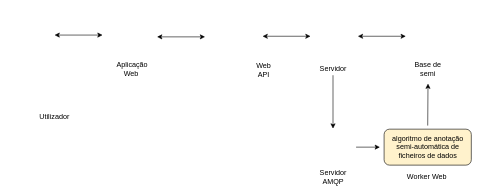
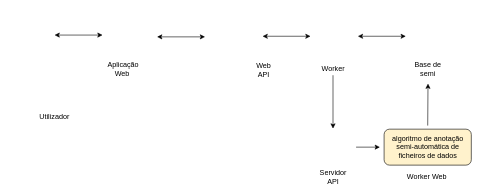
  <mxCell id="0" />
  <mxCell id="1" parent="0" />
  <mxCell id="2" value="" style="shape=image;html=1;verticalLabelPosition=bottom;labelBackgroundColor=#ffffff;verticalAlign=top;imageAspect=1;aspect=fixed;image=https://cdn1.iconfinder.com/data/icons/home-appliances-49/100/Home_Appliances_9-512.png;" parent="1" vertex="1"><mxGeometry x="180" y="20" width="76" height="76" as="geometry" /></mxCell>
  <mxCell id="3" value="" style="shape=image;html=1;verticalLabelPosition=bottom;labelBackgroundColor=#ffffff;verticalAlign=top;imageAspect=1;aspect=fixed;image=https://image.flaticon.com/icons/png/512/115/115804.png;" parent="1" vertex="1"><mxGeometry x="353" y="25" width="71" height="71" as="geometry" /></mxCell>
  <mxCell id="4" value="" style="shape=image;html=1;verticalLabelPosition=bottom;labelBackgroundColor=#ffffff;verticalAlign=top;imageAspect=1;aspect=fixed;image=https://www.freepnglogos.com/uploads/server-png/server-icon-download-icons-17.png;" parent="1" vertex="1"><mxGeometry x="519" y="26" width="71" height="71" as="geometry" /></mxCell>
  <mxCell id="5" value="" style="shape=image;html=1;verticalLabelPosition=bottom;labelBackgroundColor=#ffffff;verticalAlign=top;imageAspect=1;aspect=fixed;image=https://clipartart.com/images/database-icon-clipart.jpg;" parent="1" vertex="1"><mxGeometry x="680" y="28" width="65" height="65" as="geometry" /></mxCell>
  <mxCell id="6" value="" style="shape=image;html=1;verticalLabelPosition=bottom;labelBackgroundColor=#ffffff;verticalAlign=top;imageAspect=1;aspect=fixed;image=https://icons-for-free.com/iconfiles/png/512/friend+human+man+member+person+profile+user+users+icon-1320168707291252637.png;" parent="1" vertex="1"><mxGeometry x="20" y="26" width="70" height="70" as="geometry" /></mxCell>
  <mxCell id="7" value="Utilizador" style="text;html=1;strokeColor=none;fillColor=none;align=center;verticalAlign=middle;whiteSpace=wrap;rounded=0;" parent="1" vertex="1"><mxGeometry x="70" y="185" width="40" height="20" as="geometry" /></mxCell>
- <mxCell id="8" value="&amp;nbsp;Aplicação Web" style="text;html=1;strokeColor=none;fillColor=none;align=center;verticalAlign=middle;whiteSpace=wrap;rounded=0;" parent="1" vertex="1"><mxGeometry x="187" y="105" width="62" height="20" as="geometry" /></mxCell>
+ <mxCell id="8" value="&amp;nbsp;Aplicação Web" style="text;html=1;strokeColor=none;fillColor=none;align=center;verticalAlign=middle;whiteSpace=wrap;rounded=0;" parent="1" vertex="1"><mxGeometry x="172" y="105" width="62" height="20" as="geometry" /></mxCell>
  <mxCell id="9" value="Web API" style="text;html=1;strokeColor=none;fillColor=none;align=center;verticalAlign=middle;whiteSpace=wrap;rounded=0;" parent="1" vertex="1"><mxGeometry x="418.5" y="106" width="40" height="20" as="geometry" /></mxCell>
- <mxCell id="10" value="Servidor" style="text;html=1;strokeColor=none;fillColor=none;align=center;verticalAlign=middle;whiteSpace=wrap;rounded=0;" parent="1" vertex="1"><mxGeometry x="534.5" y="105" width="40" height="20" as="geometry" /></mxCell>
+ <mxCell id="10" value="Worker" style="text;html=1;strokeColor=none;fillColor=none;align=center;verticalAlign=middle;whiteSpace=wrap;rounded=0;" parent="1" vertex="1"><mxGeometry x="534.5" y="105" width="40" height="20" as="geometry" /></mxCell>
  <mxCell id="11" value="Base de semi" style="text;html=1;strokeColor=none;fillColor=none;align=center;verticalAlign=middle;whiteSpace=wrap;rounded=0;" parent="1" vertex="1"><mxGeometry x="688.75" y="105" width="47.5" height="20" as="geometry" /></mxCell>
  <mxCell id="12" value="" style="endArrow=classic;startArrow=classic;html=1;" parent="1" edge="1"><mxGeometry width="50" height="50" relative="1" as="geometry"><mxPoint x="90" y="58" as="sourcePoint" /><mxPoint x="170" y="58" as="targetPoint" /></mxGeometry></mxCell>
  <mxCell id="13" value="algoritmo de anotação semi-automática de ficheiros de dados" style="rounded=1;whiteSpace=wrap;html=1;fillColor=#fff2cc;" parent="1" vertex="1"><mxGeometry x="639.75" y="215" width="145.5" height="60" as="geometry" /></mxCell>
  <mxCell id="14" value="" style="endArrow=classic;startArrow=classic;html=1;" parent="1" edge="1"><mxGeometry width="50" height="50" relative="1" as="geometry"><mxPoint x="261" y="61" as="sourcePoint" /><mxPoint x="341" y="61" as="targetPoint" /></mxGeometry></mxCell>
  <mxCell id="15" value="" style="endArrow=classic;startArrow=classic;html=1;" parent="1" edge="1"><mxGeometry width="50" height="50" relative="1" as="geometry"><mxPoint x="437" y="60" as="sourcePoint" /><mxPoint x="517" y="60" as="targetPoint" /></mxGeometry></mxCell>
  <mxCell id="16" value="" style="endArrow=classic;startArrow=classic;html=1;" parent="1" edge="1"><mxGeometry width="50" height="50" relative="1" as="geometry"><mxPoint x="596" y="60" as="sourcePoint" /><mxPoint x="676" y="60" as="targetPoint" /></mxGeometry></mxCell>
  <mxCell id="17" value="Worker Web&amp;nbsp;" style="text;html=1;strokeColor=none;fillColor=none;align=center;verticalAlign=middle;whiteSpace=wrap;rounded=0;" parent="1" vertex="1"><mxGeometry x="654.75" y="285" width="115.5" height="20" as="geometry" /></mxCell>
  <mxCell id="18" value="" style="shape=image;html=1;verticalLabelPosition=bottom;labelBackgroundColor=#ffffff;verticalAlign=top;imageAspect=1;aspect=fixed;image=https://www.freepnglogos.com/uploads/server-png/server-icon-download-icons-17.png;" vertex="1" parent="1"><mxGeometry x="519" y="214" width="71" height="71" as="geometry" /></mxCell>
- <mxCell id="19" value="Servidor AMQP" style="text;html=1;strokeColor=none;fillColor=none;align=center;verticalAlign=middle;whiteSpace=wrap;rounded=0;" vertex="1" parent="1"><mxGeometry x="534.5" y="285" width="40" height="20" as="geometry" /></mxCell>
+ <mxCell id="19" value="Servidor API" style="text;html=1;strokeColor=none;fillColor=none;align=center;verticalAlign=middle;whiteSpace=wrap;rounded=0;" vertex="1" parent="1"><mxGeometry x="534.5" y="285" width="40" height="20" as="geometry" /></mxCell>
  <mxCell id="20" value="" style="endArrow=classic;html=1;exitX=0.5;exitY=1;exitDx=0;exitDy=0;entryX=0.5;entryY=0;entryDx=0;entryDy=0;" edge="1" parent="1" source="10" target="18"><mxGeometry width="50" height="50" relative="1" as="geometry"><mxPoint x="460" y="270" as="sourcePoint" /><mxPoint x="510" y="220" as="targetPoint" /></mxGeometry></mxCell>
  <mxCell id="21" value="" style="endArrow=classic;html=1;entryX=0;entryY=0.5;entryDx=0;entryDy=0;" edge="1" parent="1"><mxGeometry width="50" height="50" relative="1" as="geometry"><mxPoint x="593" y="245" as="sourcePoint" /><mxPoint x="632.75" y="245" as="targetPoint" /></mxGeometry></mxCell>
  <mxCell id="22" value="" style="endArrow=classic;html=1;exitX=0.5;exitY=0;exitDx=0;exitDy=0;" edge="1" parent="1"><mxGeometry width="50" height="50" relative="1" as="geometry"><mxPoint x="712.5" y="209" as="sourcePoint" /><mxPoint x="713" y="139" as="targetPoint" /></mxGeometry></mxCell>
